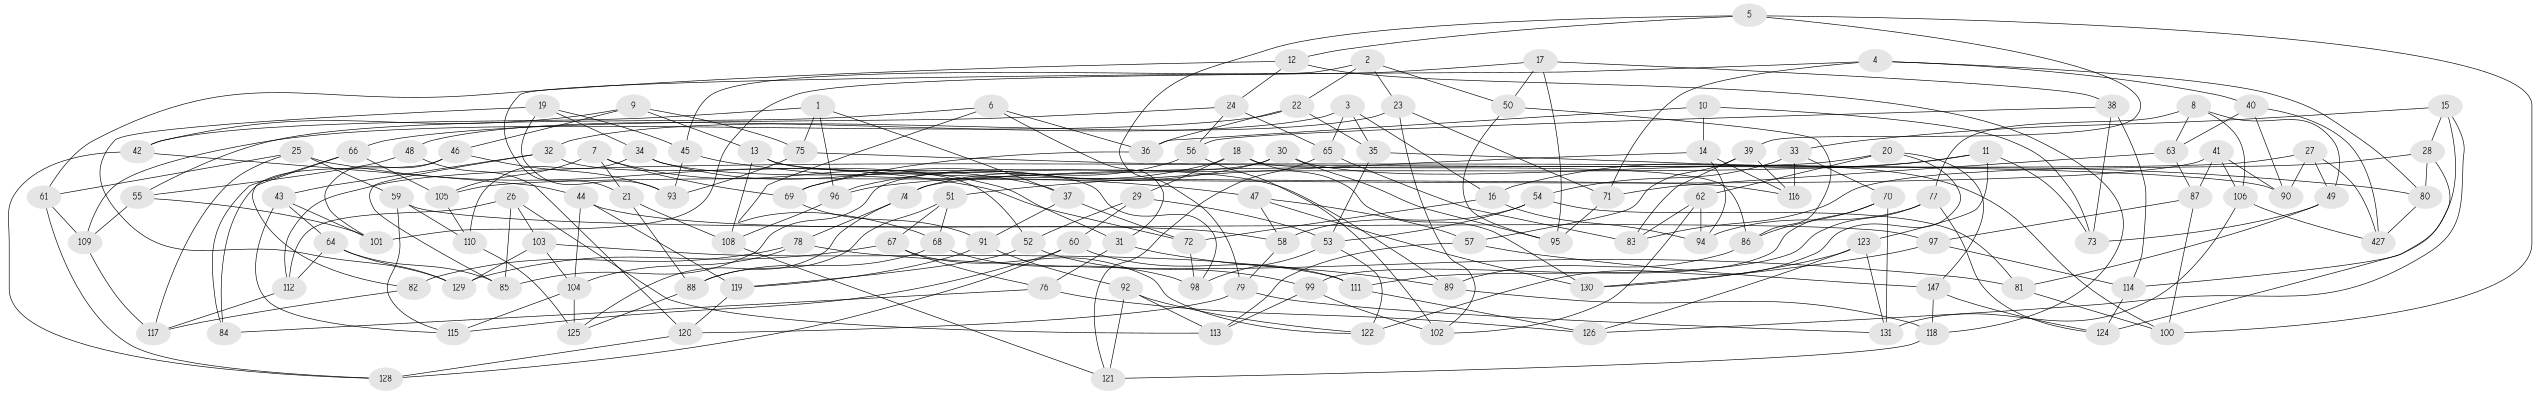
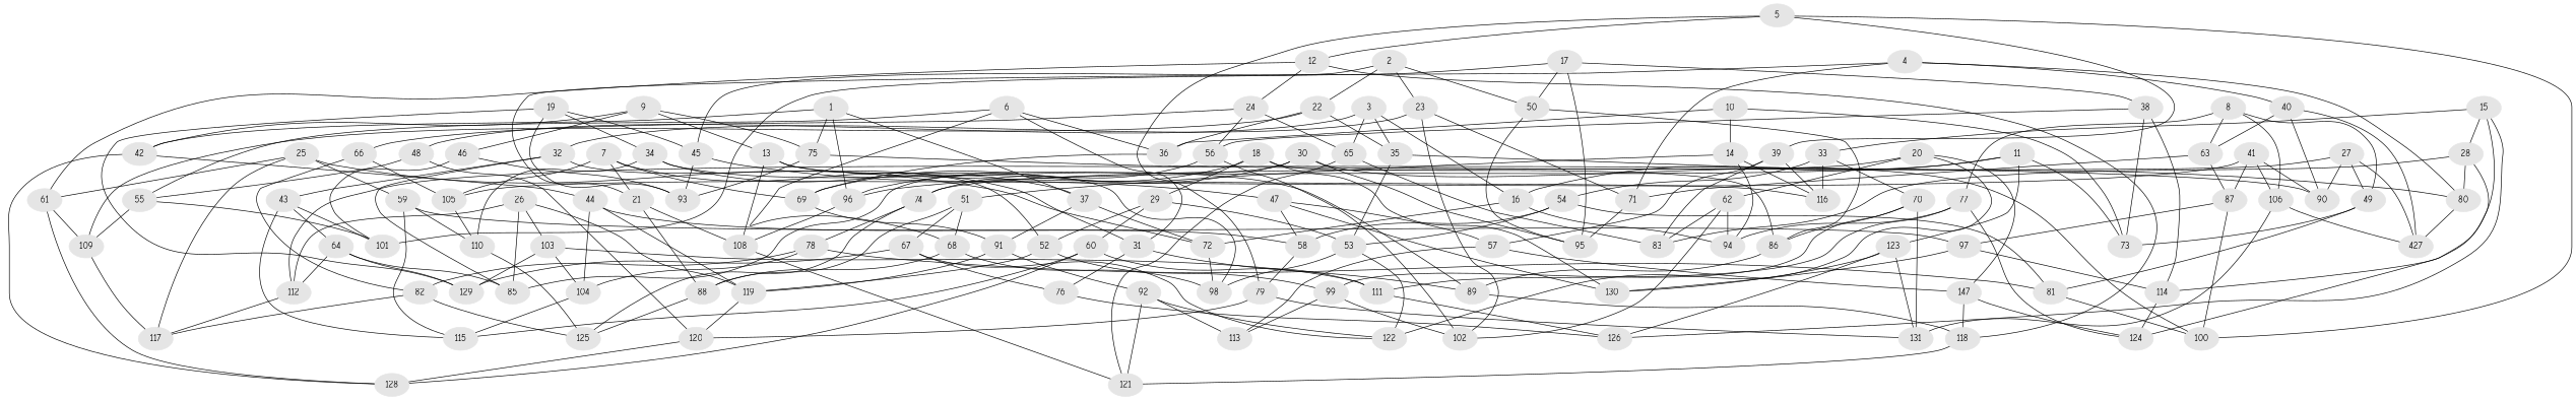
  graph {
    fontname="Comic Neue"
    node [color=gray90 fontname="Comic Neue" style=filled]
    edge [fontname="Comic Neue"]
    1
    37
    42
    75
    96
    72
    91
    44
    128
    93
    90
    108
    2
    22
    23
    45
    50
    35
    36
    109
    71
    32
    102
    47
    95
    86
    3
    16
    48
    65
    94
    80
    53
    55
    120
    83
    121
    4
    21
    40
    88
    63
    n43 [label=427]
    5
    12
    39
    79
    100
    24
    61
    118
    116
    57
    131
    6
    31
    68
    76
    89
    69
    101
    98
    7
    105
    110
    8
    49
    77
    106
    73
    81
    87
    124
    111
    9
    13
    46
-   84
    10
    14
    51
    11
    123
    126
    130
    56
    66
    67
    15
    28
    33
    114
    54
    70
    17
    38
    18
    29
    52
    60
    19
    34
    129
    20
    62
    n106 [label=147]
    112
    122
    117
    125
    85
    43
    74
    82
    25
    59
    115
    97
    26
    103
    113
    104
    27
    78
    119
    99
    30
    64
    58
    92
    41
    1 -- 37
    1 -- 42
    1 -- 75
    1 -- 96
    37 -- 72
    37 -- 91
    42 -- 44
    42 -- 128
    75 -- 93
    75 -- 90
    96 -- 108
    72 -- 98
    91 -- 119
    91 -- 92
    44 -- 104
    44 -- 119
    44 -- 58
    108 -- 121
    2 -- 22
    2 -- 23
    2 -- 45
    2 -- 50
    22 -- 35
    22 -- 36
    22 -- 109
    23 -- 71
    23 -- 32
    23 -- 102
    45 -- 93
    45 -- 47
    50 -- 95
    50 -- 86
    35 -- 80
    35 -- 53
    36 -- 69
    109 -- 117
    71 -- 95
    32 -- 52
    32 -- 85
    32 -- 43
    47 -- 57
    47 -- 130
    47 -- 58
    86 -- 89
    3 -- 35
    3 -- 16
    3 -- 48
    3 -- 65
    16 -- 72
    16 -- 94
    48 -- 55
    48 -- 120
    65 -- 83
    65 -- 121
    80 -- n43
    53 -- 98
    53 -- 122
    55 -- 109
    55 -- 101
    120 -- 128
    4 -- 71
    4 -- 80
    4 -- 21
    4 -- 40
    21 -- 108
    21 -- 88
    40 -- 90
    40 -- 63
    40 -- n43
    88 -- 125
    63 -- 71
    63 -- 87
    5 -- 12
    5 -- 39
    5 -- 79
    5 -- 100
    12 -- 24
    12 -- 61
    12 -- 118
    39 -- 83
    39 -- 116
    39 -- 57
    79 -- 120
    79 -- 131
    24 -- 65
    24 -- 56
    24 -- 66
    61 -- 128
    61 -- 109
    118 -- 121
    57 -- n106
    57 -- 113
    6 -- 36
    6 -- 55
    6 -- 31
    6 -- 68
    31 -- 76
    31 -- 89
    68 -- 88
    68 -- 98
-   76 -- 84
    76 -- 126
    89 -- 118
    69 -- 91
    7 -- 21
    7 -- 31
    7 -- 69
    7 -- 105
    105 -- 110
    110 -- 125
    8 -- 63
    8 -- 49
    8 -- 77
    8 -- 106
    49 -- 73
    49 -- 81
    77 -- 94
    77 -- 124
    77 -- 111
    106 -- n43
    106 -- 131
    81 -- 100
    87 -- 100
    87 -- 97
    111 -- 126
    9 -- 42
    9 -- 75
    9 -- 13
    9 -- 46
    13 -- 108
    13 -- 116
    13 -- 98
    46 -- 93
    46 -- 101
-   46 -- 84
    10 -- 36
    10 -- 73
    10 -- 14
    14 -- 94
    14 -- 116
    14 -- 51
    51 -- 88
    51 -- 68
    51 -- 67
    11 -- 96
    11 -- 16
    11 -- 73
    11 -- 123
    123 -- 131
    123 -- 126
    123 -- 130
    56 -- 102
    56 -- 74
    66 -- 105
-   66 -- 84
    66 -- 82
    67 -- 76
    67 -- 129
    67 -- 122
    15 -- 126
    15 -- 28
    15 -- 33
    15 -- 114
    28 -- 80
    28 -- 83
    28 -- 124
    33 -- 116
    33 -- 54
    33 -- 70
    114 -- 124
    54 -- 53
    54 -- 81
    54 -- 58
    70 -- 86
    70 -- 131
    70 -- 99
    17 -- 50
    17 -- 95
    17 -- 101
    17 -- 38
    38 -- 73
    38 -- 56
    38 -- 114
    18 -- 96
    18 -- 86
    18 -- 130
    18 -- 29
    29 -- 53
    29 -- 52
    29 -- 60
    52 -- 119
    52 -- 99
    60 -- 128
    60 -- 111
    60 -- 115
    19 -- 93
    19 -- 45
    19 -- 34
    19 -- 129
    34 -- 37
    34 -- 89
    34 -- 110
    20 -- 62
    20 -- n106
    20 -- 112
    20 -- 122
    62 -- 102
    62 -- 94
    62 -- 83
    n106 -- 118
    n106 -- 124
    112 -- 117
    43 -- 101
    43 -- 115
    43 -- 64
    74 -- 125
    74 -- 78
    82 -- 117
-   104 -- 125
+   82 -- 125
    25 -- 72
    25 -- 61
    25 -- 117
    25 -- 59
    59 -- 110
    59 -- 115
    59 -- 97
    97 -- 130
    97 -- 114
    26 -- 112
    26 -- 85
    26 -- 103
-   26 -- 113
+   26 -- 119
    103 -- 111
    103 -- 129
    103 -- 104
    104 -- 115
    27 -- 90
    27 -- n43
    27 -- 49
    27 -- 74
    78 -- 81
    78 -- 82
    78 -- 104
    119 -- 120
    99 -- 102
    99 -- 113
    30 -- 95
    30 -- 100
    30 -- 69
    30 -- 85
    64 -- 129
    64 -- 112
    64 -- 85
    58 -- 79
    92 -- 121
    92 -- 122
    92 -- 113
    41 -- 90
    41 -- 105
    41 -- 106
    41 -- 87
  }
